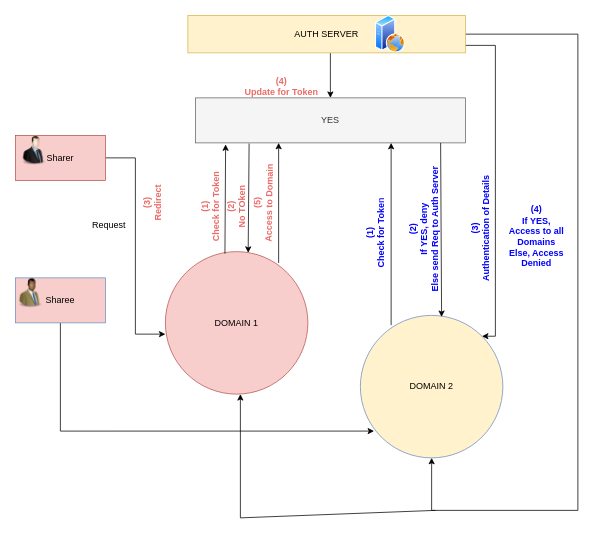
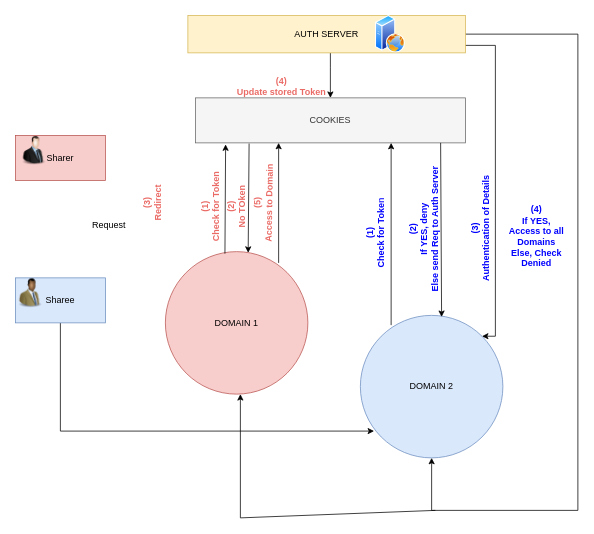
  <mxCell id="0" />
  <mxCell id="1" parent="0" />
- <mxCell id="2" style="edgeStyle=orthogonalEdgeStyle;rounded=0;orthogonalLoop=1;jettySize=auto;html=1;entryX=0;entryY=0.579;entryDx=0;entryDy=0;entryPerimeter=0;" edge="1" parent="1" source="3" target="9"><mxGeometry relative="1" as="geometry"><mxPoint x="180" y="430" as="targetPoint" /></mxGeometry></mxCell>
  <mxCell id="3" value="Sharer" style="rounded=0;whiteSpace=wrap;html=1;fillColor=#f8cecc;strokeColor=#b85450;" vertex="1" parent="1"><mxGeometry x="20" y="180" width="120" height="60" as="geometry" /></mxCell>
  <mxCell id="4" style="edgeStyle=orthogonalEdgeStyle;rounded=0;orthogonalLoop=1;jettySize=auto;html=1;entryX=1;entryY=0;entryDx=0;entryDy=0;" edge="1" parent="1" source="7" target="10"><mxGeometry relative="1" as="geometry"><Array as="points"><mxPoint x="660" y="60" /><mxPoint x="660" y="448" /></Array></mxGeometry></mxCell>
  <mxCell id="5" style="edgeStyle=orthogonalEdgeStyle;rounded=0;orthogonalLoop=1;jettySize=auto;html=1;entryX=0.5;entryY=1;entryDx=0;entryDy=0;" edge="1" parent="1" source="7" target="10"><mxGeometry relative="1" as="geometry"><mxPoint x="710" y="690" as="targetPoint" /><Array as="points"><mxPoint x="770" y="45" /><mxPoint x="770" y="680" /><mxPoint x="575" y="680" /></Array></mxGeometry></mxCell>
  <mxCell id="6" style="edgeStyle=orthogonalEdgeStyle;rounded=0;orthogonalLoop=1;jettySize=auto;html=1;entryX=0.5;entryY=0;entryDx=0;entryDy=0;" edge="1" parent="1" source="7" target="8"><mxGeometry relative="1" as="geometry"><Array as="points"><mxPoint x="440" y="90" /><mxPoint x="440" y="90" /></Array></mxGeometry></mxCell>
  <mxCell id="7" value="AUTH SERVER" style="rounded=0;whiteSpace=wrap;html=1;fillColor=#fff2cc;strokeColor=#d6b656;" vertex="1" parent="1"><mxGeometry x="250" y="20" width="370" height="50" as="geometry" /></mxCell>
- <mxCell id="8" value="YES" style="rounded=0;whiteSpace=wrap;html=1;fillColor=#f5f5f5;strokeColor=#666666;fontColor=#333333;" vertex="1" parent="1"><mxGeometry x="260" y="130" width="360" height="60" as="geometry" /></mxCell>
+ <mxCell id="8" value="COOKIES" style="rounded=0;whiteSpace=wrap;html=1;fillColor=#f5f5f5;strokeColor=#666666;fontColor=#333333;" vertex="1" parent="1"><mxGeometry x="260" y="130" width="360" height="60" as="geometry" /></mxCell>
  <mxCell id="9" value="DOMAIN 1" style="ellipse;whiteSpace=wrap;html=1;aspect=fixed;fillColor=#f8cecc;strokeColor=#b85450;" vertex="1" parent="1"><mxGeometry x="220" y="335" width="190" height="190" as="geometry" /></mxCell>
- <mxCell id="10" value="DOMAIN 2" style="ellipse;whiteSpace=wrap;html=1;aspect=fixed;fillColor=#fff2cc;strokeColor=#6c8ebf;" vertex="1" parent="1"><mxGeometry x="480" y="420" width="190" height="190" as="geometry" /></mxCell>
+ <mxCell id="10" value="DOMAIN 2" style="ellipse;whiteSpace=wrap;html=1;aspect=fixed;fillColor=#dae8fc;strokeColor=#6c8ebf;" vertex="1" parent="1"><mxGeometry x="480" y="420" width="190" height="190" as="geometry" /></mxCell>
  <mxCell id="11" value="&lt;font color=&quot;#0000ff&quot;&gt;&lt;b&gt;(3)&lt;br&gt;Authentication of Details&lt;/b&gt;&lt;/font&gt;&lt;br&gt;" style="text;html=1;strokeColor=none;fillColor=none;align=center;verticalAlign=middle;whiteSpace=wrap;rounded=0;rotation=-90;" vertex="1" parent="1"><mxGeometry x="565" y="294" width="150" height="20" as="geometry" /></mxCell>
  <mxCell id="12" value="&lt;b&gt;&lt;font color=&quot;#ea6b66&quot;&gt;(3)&lt;br&gt;Redirect&lt;/font&gt;&lt;/b&gt;" style="text;html=1;strokeColor=none;fillColor=none;align=center;verticalAlign=middle;whiteSpace=wrap;rounded=0;rotation=-90;" vertex="1" parent="1"><mxGeometry x="145" y="255" width="115" height="30" as="geometry" /></mxCell>
  <mxCell id="13" style="edgeStyle=orthogonalEdgeStyle;rounded=0;orthogonalLoop=1;jettySize=auto;html=1;entryX=0.096;entryY=0.812;entryDx=0;entryDy=0;entryPerimeter=0;" edge="1" parent="1" source="14" target="10"><mxGeometry relative="1" as="geometry"><mxPoint x="120" y="600" as="targetPoint" /><Array as="points"><mxPoint x="80" y="574" /></Array></mxGeometry></mxCell>
- <mxCell id="14" value="Sharee" style="rounded=0;whiteSpace=wrap;html=1;fillColor=#f8cecc;strokeColor=#6c8ebf;" vertex="1" parent="1"><mxGeometry x="20" y="370" width="120" height="60" as="geometry" /></mxCell>
+ <mxCell id="14" value="Sharee" style="rounded=0;whiteSpace=wrap;html=1;fillColor=#dae8fc;strokeColor=#6c8ebf;" vertex="1" parent="1"><mxGeometry x="20" y="370" width="120" height="60" as="geometry" /></mxCell>
  <mxCell id="15" value="" style="endArrow=classic;html=1;entryX=0.112;entryY=1.034;entryDx=0;entryDy=0;entryPerimeter=0;exitX=0.418;exitY=0.014;exitDx=0;exitDy=0;exitPerimeter=0;" edge="1" parent="1" source="9" target="8"><mxGeometry width="50" height="50" relative="1" as="geometry"><mxPoint x="300" y="330" as="sourcePoint" /><mxPoint x="350" y="260" as="targetPoint" /></mxGeometry></mxCell>
  <mxCell id="16" value="" style="endArrow=classic;html=1;entryX=0.112;entryY=1.034;entryDx=0;entryDy=0;entryPerimeter=0;" edge="1" parent="1"><mxGeometry width="50" height="50" relative="1" as="geometry"><mxPoint x="371" y="350" as="sourcePoint" /><mxPoint x="371" y="190" as="targetPoint" /></mxGeometry></mxCell>
  <mxCell id="17" value="" style="endArrow=classic;html=1;exitX=0.199;exitY=1.015;exitDx=0;exitDy=0;exitPerimeter=0;entryX=0.581;entryY=0.008;entryDx=0;entryDy=0;entryPerimeter=0;" edge="1" parent="1" source="8" target="9"><mxGeometry width="50" height="50" relative="1" as="geometry"><mxPoint x="340" y="190" as="sourcePoint" /><mxPoint x="330" y="330" as="targetPoint" /></mxGeometry></mxCell>
  <mxCell id="18" value="" style="endArrow=classic;html=1;entryX=0.112;entryY=1.034;entryDx=0;entryDy=0;entryPerimeter=0;" edge="1" parent="1"><mxGeometry width="50" height="50" relative="1" as="geometry"><mxPoint x="521" y="433" as="sourcePoint" /><mxPoint x="521" y="190" as="targetPoint" /></mxGeometry></mxCell>
  <mxCell id="19" value="" style="endArrow=classic;html=1;exitX=0.219;exitY=0.069;exitDx=0;exitDy=0;exitPerimeter=0;entryX=0.57;entryY=0.011;entryDx=0;entryDy=0;entryPerimeter=0;" edge="1" parent="1" target="10"><mxGeometry width="50" height="50" relative="1" as="geometry"><mxPoint x="587" y="190" as="sourcePoint" /><mxPoint x="575" y="489.222" as="targetPoint" /></mxGeometry></mxCell>
  <mxCell id="20" value="&lt;b&gt;&lt;font color=&quot;#ea6b66&quot;&gt;(1)&lt;br&gt;Check for Token&lt;/font&gt;&lt;/b&gt;" style="text;html=1;strokeColor=none;fillColor=none;align=center;verticalAlign=middle;whiteSpace=wrap;rounded=0;rotation=-90;" vertex="1" parent="1"><mxGeometry x="230" y="250" width="100" height="50" as="geometry" /></mxCell>
  <mxCell id="21" value="&lt;b&gt;&lt;font color=&quot;#ea6b66&quot;&gt;(2)&lt;br&gt;No TOken&lt;/font&gt;&lt;/b&gt;&lt;br&gt;" style="text;html=1;strokeColor=none;fillColor=none;align=center;verticalAlign=middle;whiteSpace=wrap;rounded=0;rotation=-90;" vertex="1" parent="1"><mxGeometry x="260" y="265" width="110" height="20" as="geometry" /></mxCell>
- <mxCell id="22" value="&lt;b&gt;&lt;font color=&quot;#ea6b66&quot;&gt;(4)&lt;br&gt;Update for Token&lt;/font&gt;&lt;/b&gt;&lt;br&gt;" style="text;html=1;strokeColor=none;fillColor=none;align=center;verticalAlign=middle;whiteSpace=wrap;rounded=0;" vertex="1" parent="1"><mxGeometry x="300" y="110" width="150" height="10" as="geometry" /></mxCell>
+ <mxCell id="22" value="&lt;b&gt;&lt;font color=&quot;#ea6b66&quot;&gt;(4)&lt;br&gt;Update stored Token&lt;/font&gt;&lt;/b&gt;&lt;br&gt;" style="text;html=1;strokeColor=none;fillColor=none;align=center;verticalAlign=middle;whiteSpace=wrap;rounded=0;" vertex="1" parent="1"><mxGeometry x="300" y="110" width="150" height="10" as="geometry" /></mxCell>
  <mxCell id="23" value="&lt;font color=&quot;#ea6b66&quot; style=&quot;font-size: 13px&quot;&gt;&lt;span style=&quot;font-size: 12px&quot;&gt;&lt;b&gt;(5)&lt;br&gt;Access to Domain&lt;/b&gt;&lt;/span&gt;&lt;/font&gt;&lt;br&gt;" style="text;html=1;strokeColor=none;fillColor=none;align=center;verticalAlign=middle;whiteSpace=wrap;rounded=0;rotation=-89;fontStyle=0" vertex="1" parent="1"><mxGeometry x="280" y="260" width="140" height="20" as="geometry" /></mxCell>
  <mxCell id="24" value="Request" style="text;html=1;strokeColor=none;fillColor=none;align=center;verticalAlign=middle;whiteSpace=wrap;rounded=0;" vertex="1" parent="1"><mxGeometry x="125" y="290" width="40" height="20" as="geometry" /></mxCell>
  <mxCell id="25" value="&lt;b&gt;&lt;font color=&quot;#0000ff&quot;&gt;(1)&lt;br&gt;Check for Toke&lt;/font&gt;&lt;font color=&quot;#3333ff&quot;&gt;n&lt;/font&gt;&lt;/b&gt;" style="text;html=1;strokeColor=none;fillColor=none;align=center;verticalAlign=middle;whiteSpace=wrap;rounded=0;rotation=-90;" vertex="1" parent="1"><mxGeometry x="450" y="285" width="100" height="50" as="geometry" /></mxCell>
  <mxCell id="26" value="&lt;b&gt;&lt;font color=&quot;#0000ff&quot;&gt;(2)&lt;br&gt;If YES, deny&lt;br&gt;Else send Req to Auth Server&lt;/font&gt;&lt;/b&gt;&lt;br&gt;" style="text;html=1;strokeColor=none;fillColor=none;align=center;verticalAlign=middle;whiteSpace=wrap;rounded=0;rotation=-90;" vertex="1" parent="1"><mxGeometry x="465" y="285" width="200" height="40" as="geometry" /></mxCell>
- <mxCell id="27" value="&lt;font color=&quot;#0000ff&quot;&gt;&lt;b&gt;(4)&lt;br&gt;If YES, Access to all Domains&lt;br&gt;Else, Access Denied&lt;/b&gt;&lt;/font&gt;&lt;br&gt;" style="text;html=1;strokeColor=none;fillColor=none;align=center;verticalAlign=middle;whiteSpace=wrap;rounded=0;" vertex="1" parent="1"><mxGeometry x="675" y="270" width="80" height="90" as="geometry" /></mxCell>
+ <mxCell id="27" value="&lt;font color=&quot;#0000ff&quot;&gt;&lt;b&gt;(4)&lt;br&gt;If YES, Access to all Domains&lt;br&gt;Else, Check Denied&lt;/b&gt;&lt;/font&gt;&lt;br&gt;" style="text;html=1;strokeColor=none;fillColor=none;align=center;verticalAlign=middle;whiteSpace=wrap;rounded=0;" vertex="1" parent="1"><mxGeometry x="675" y="270" width="80" height="90" as="geometry" /></mxCell>
  <mxCell id="28" value="" style="endArrow=classic;html=1;" edge="1" parent="1"><mxGeometry width="50" height="50" relative="1" as="geometry"><mxPoint x="320" y="690" as="sourcePoint" /><mxPoint x="320" y="525" as="targetPoint" /></mxGeometry></mxCell>
  <mxCell id="29" value="" style="endArrow=none;html=1;" edge="1" parent="1"><mxGeometry width="50" height="50" relative="1" as="geometry"><mxPoint x="320" y="690" as="sourcePoint" /><mxPoint x="580" y="680" as="targetPoint" /></mxGeometry></mxCell>
  <mxCell id="30" value="" style="aspect=fixed;perimeter=ellipsePerimeter;html=1;align=center;shadow=0;dashed=0;spacingTop=3;image;image=img/lib/active_directory/web_server.svg;" vertex="1" parent="1"><mxGeometry x="500" y="20" width="40" height="50" as="geometry" /></mxCell>
  <mxCell id="31" value="" style="image;html=1;labelBackgroundColor=#ffffff;image=img/lib/clip_art/people/Suit_Man_128x128.png" vertex="1" parent="1"><mxGeometry x="20" y="180" width="50" height="40" as="geometry" /></mxCell>
  <mxCell id="32" value="" style="image;html=1;labelBackgroundColor=#ffffff;image=img/lib/clip_art/people/Suit_Man_Green_Black_128x128.png" vertex="1" parent="1"><mxGeometry x="20" y="370" width="40" height="40" as="geometry" /></mxCell>
  <mxCell id="33" value="" style="shape=image;html=1;verticalAlign=top;verticalLabelPosition=bottom;labelBackgroundColor=#ffffff;imageAspect=0;aspect=fixed;image=https://cdn2.iconfinder.com/data/icons/christmas-46/64/christmas-icon-cookie-128.png" vertex="1" parent="1"><mxGeometry x="490" y="135" width="50" height="50" as="geometry" /></mxCell>
